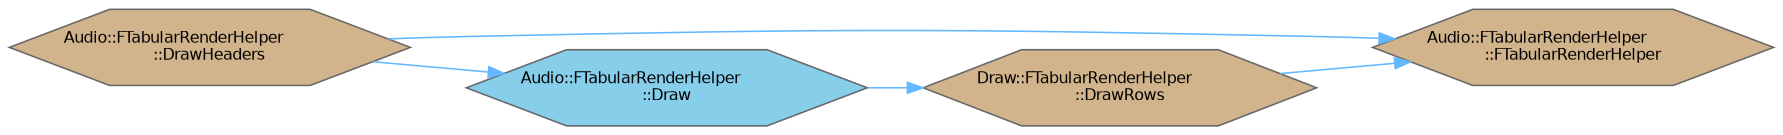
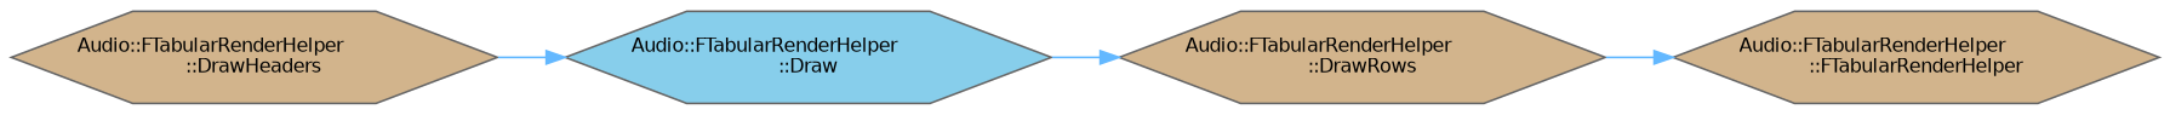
  digraph {
    rankdir=RL
    node [color=grey40 fillcolor=tan fontname=Helvetica fontsize=10 shape=hexagon style=filled]
    edge [color=steelblue1 dir=back fontname=Helvetica fontsize=10 labelfontname=Helvetica labelfontsize=10 style=solid]
    n1 [color=gray40 fontcolor=black height=0.2 label="Audio::FTabularRenderHelper\l::FTabularRenderHelper" width=0.4]
    n2 [height=0.2 label="Audio::FTabularRenderHelper\l::DrawHeaders" width=0.4]
-   n3 [height=0.2 label="Draw::FTabularRenderHelper\l::DrawRows" width=0.4]
+   n3 [height=0.2 label="Audio::FTabularRenderHelper\l::DrawRows" width=0.4]
    n4 [fillcolor=skyblue height=0.2 label="Audio::FTabularRenderHelper\l::Draw" width=0.4]
-   n1 -> n2
    n1 -> n3
    n3 -> n4
    n4 -> n2
  }
